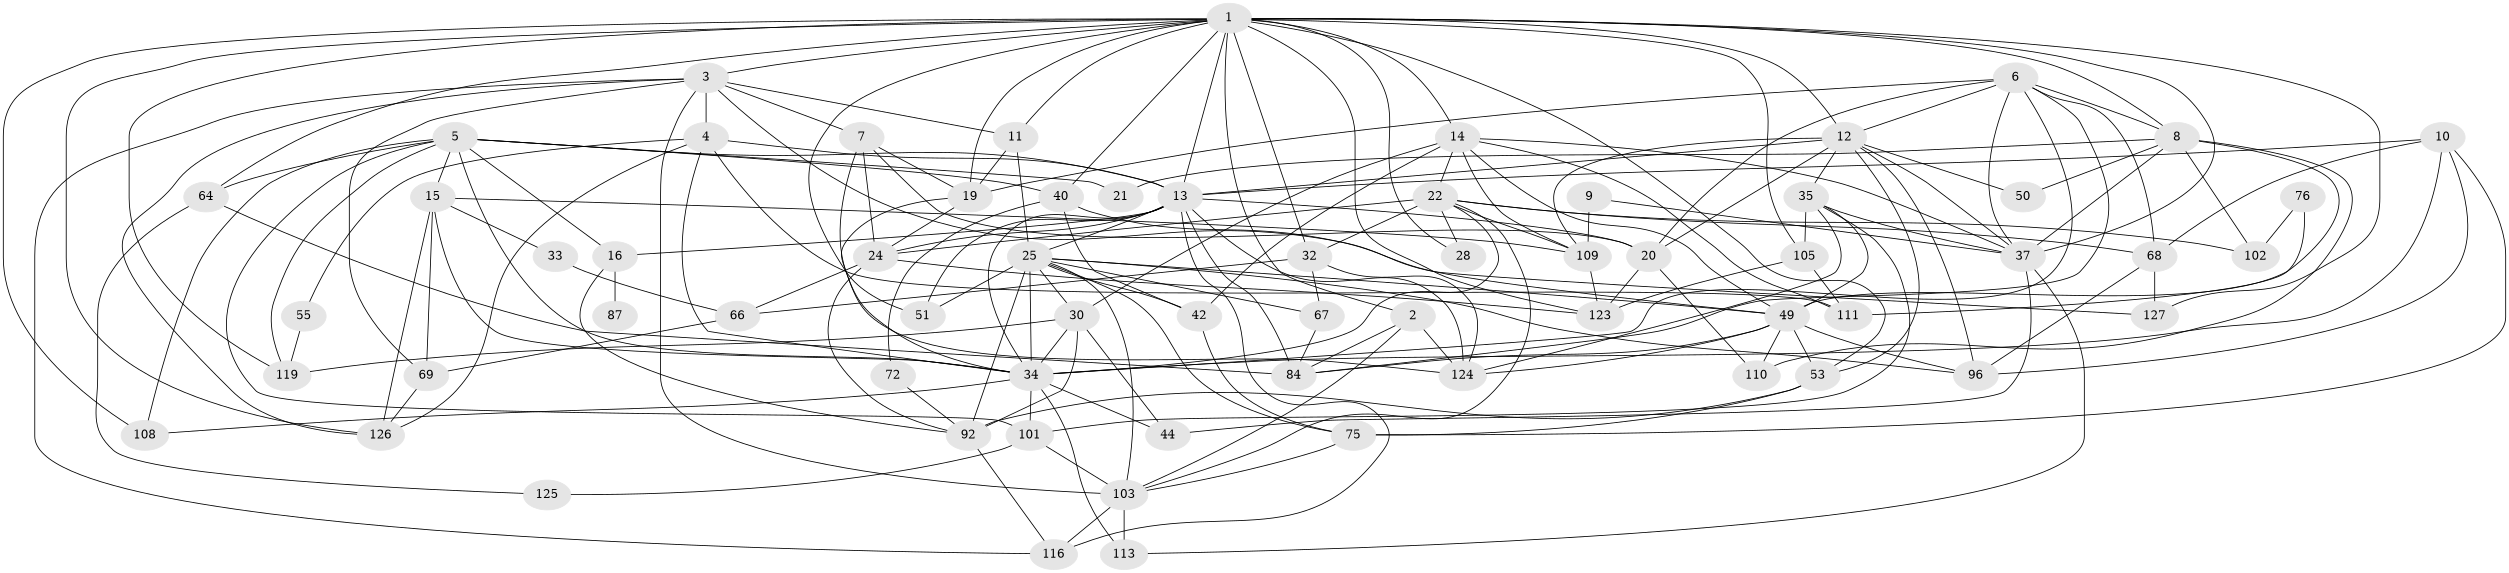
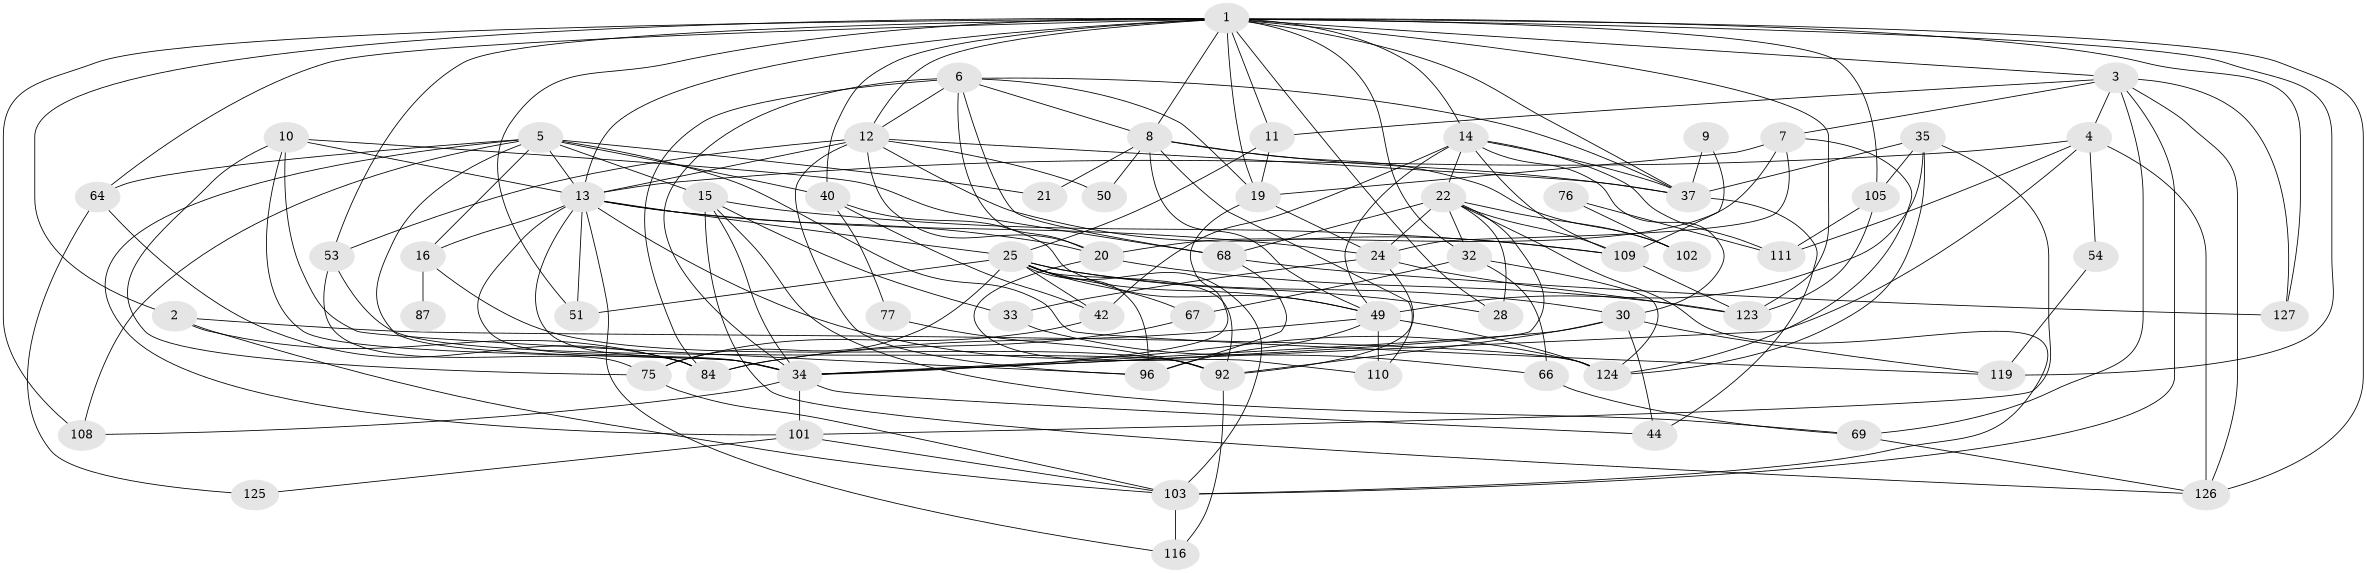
  graph {
    node [color=gray90 style=filled]
    1 [super="+85+27+56"]
    2 [super="+39"]
    3 [super="+18"]
    8
    11
    12 [super="+88+129"]
    13 [super="+79+98+17+57"]
    14 [super="+117"]
    19 [super="+59"]
    28
    32 [super="+38"]
    37 [super="+97"]
    40
    51
    53
    64 [super="+107"]
    105
    108
    119 [super="+130"]
    n20 [label=127]
    123
    126
    84 [super="+94"]
    103 [super="+120"]
    124
    4 [super="+90+93"]
    7 [super="+45"]
    69
    116
    21
    49 [super="+95+60+81"]
    50
    102
    110
    25 [super="+61+43"]
    20 [super="+62"]
    109 [super="+118"]
    96 [super="+99+128"]
    35 [super="+65+70"]
    34 [super="+47+52"]
    24 [super="+29+41"]
    16
    111
    22 [super="+31+42"]
    30 [super="+58+74"]
    n46 [label=42]
    66
    67
    44
-   113
-   77 [label=72]
+   77
    75
    92 [super="+112"]
    125
-   54 [label=55]
+   54
    101
    5 [super="+36+73"]
    15 [super="+23"]
    33
    6 [super="+86"]
    68
    9
    10 [super="+83"]
    87
    76
    1 -- 2 [weight=2]
    1 -- 3
    1 -- 8
    1 -- 11
    1 -- 12
    1 -- 13 [weight=2]
    1 -- 14
    1 -- 19
    1 -- 28
    1 -- 32
    1 -- 37
    1 -- 40
    1 -- 51
    1 -- 53
    1 -- 64
    1 -- 105
    1 -- 108
    1 -- 119
    1 -- n20
    1 -- 123
    1 -- 126
    2 -- 84
    2 -- 103
    2 -- 124
    3 -- 11
    3 -- n20
    3 -- 126
    3 -- 103
    3 -- 4
    3 -- 7
    3 -- 69
-   3 -- 116
    8 -- 37
    8 -- 21
    8 -- 49
    8 -- 50
    8 -- 102
    8 -- 110
    11 -- 19
    11 -- 25
    12 -- 13
    12 -- 37
    12 -- 53
    12 -- 50
    12 -- 20
    12 -- 109
    12 -- 96
-   12 -- 35
    13 -- 51
    13 -- 84
    13 -- 124
    13 -- 116
    13 -- 25 [weight=2]
    13 -- 20
    13 -- 34
    13 -- 24
    13 -- 16 [weight=2]
    14 -- 37
    14 -- 49
    14 -- 109
    14 -- 111
    14 -- 22
    14 -- 30
    14 -- n46
    19 -- 34
    19 -- 24
    32 -- 124
    32 -- 66
    32 -- 67
    37 -- 44
-   37 -- 113
    40 -- 49
    40 -- n46
    40 -- 77
    53 -- 75
    53 -- 92
    64 -- 84
    64 -- 125
    105 -- 123
    105 -- 111
    103 -- 116
-   103 -- 113
    4 -- 13
    4 -- 126
    4 -- 34
    4 -- 111
    4 -- 54
    7 -- 19
    7 -- 124
    7 -- 20
    7 -- 24
    69 -- 126
-   49 -- 53
    49 -- 84
    49 -- 124
    49 -- 110
    49 -- 96
-   25 -- 34
+   25 -- 28
    25 -- 51
    25 -- 103 [weight=2]
    25 -- 49
    25 -- 96
    25 -- 30
    25 -- n46
    25 -- 67
    25 -- 75
    25 -- 92
    20 -- 123
    20 -- 110
    109 -- 123 [weight=2]
    35 -- 37
    35 -- 105
    35 -- 124
    35 -- 49
    35 -- 101
    34 -- 108
    34 -- 44
-   34 -- 113
    34 -- 101
    24 -- 123
-   24 -- 66
+   24 -- 33
    24 -- 92
    16 -- 92
    16 -- 87
    22 -- 28
    22 -- 32
    22 -- 103
    22 -- 102
    22 -- 109
    22 -- 34
    22 -- 24
    22 -- 68
    30 -- 119
    30 -- 34
    30 -- 44
    30 -- 92
    n46 -- 75
    66 -- 69
    67 -- 84
    77 -- 92
    75 -- 103
    92 -- 116
    54 -- 119
    101 -- 103
    101 -- 125
    5 -- 13
    5 -- 40 [weight=2]
    5 -- 64 [weight=2]
    5 -- 108
    5 -- 119
    5 -- 21
    5 -- 34
    5 -- 16
    5 -- 101
    5 -- 15
    15 -- 126
    15 -- 69
    15 -- 109
    15 -- 34
    15 -- 33
    33 -- 66
    6 -- 8
    6 -- 12
    6 -- 19
    6 -- 37
    6 -- 84
    6 -- 20
    6 -- 34
    6 -- 68
    68 -- n20
    68 -- 96
    9 -- 37
    9 -- 109
    10 -- 13
    10 -- 96
    10 -- 34
    10 -- 75
    10 -- 68
    76 -- 102
    76 -- 111
  }
